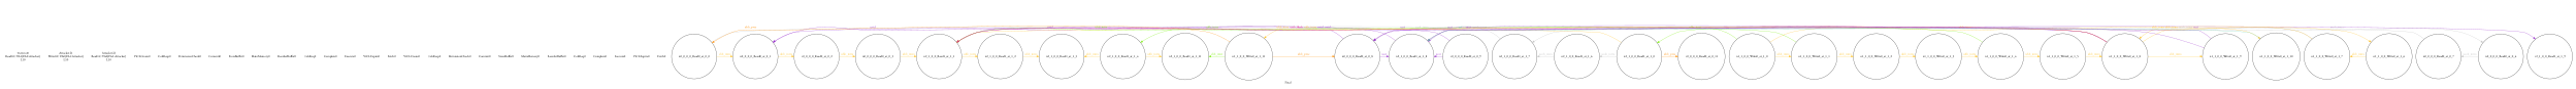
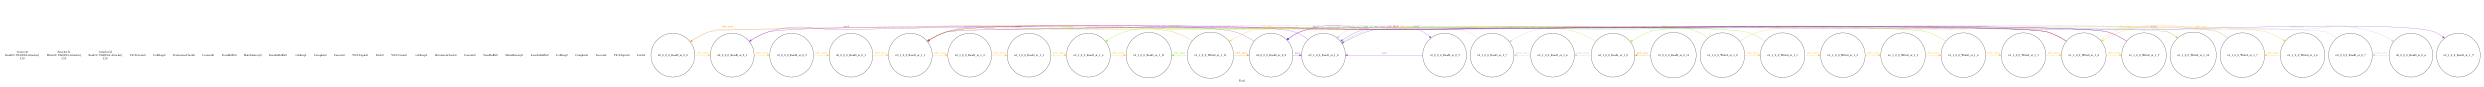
  digraph {
    fontname="EB Garamond"
    label=Final
    splines=true
    node [fontname="EB Garamond" shape=circle]
    edge [color=goldenrod1 constraint=false fontcolor=goldenrod1 fontname="EB Garamond"]
    n1 [label="Victim.I0\nRead0.C VA1(PA0:Attacker)\nL10\n" shape=none]
    n2 [label="Attacker.I1\nWrite0.C VA0(PA1:Attacker)\nL10\n" shape=none]
    n3 [label="Attacker.I2\nRead1.C VA0(PA1:Attacker)\nL10\n" shape=none]
    n4 [label=ViCLCreate0 shape=none]
    n5 [label=CohResp0 shape=none]
    n6 [label=PermissionCheck0 shape=none]
    n7 [label=Commit0 shape=none]
    n8 [label=StoreBuffer0 shape=none]
    n9 [label=MainMemory0 shape=none]
    n10 [label=ReorderBuffer0 shape=none]
    n11 [label=CohReq0 shape=none]
    n12 [label=Complete0 shape=none]
    n13 [label=Execute0 shape=none]
    n14 [label=ViCLExpire0 shape=none]
    n15 [label=Fetch0 shape=none]
    n16 [label=ViCLCreate0 shape=none]
    n17 [label=CohResp0 shape=none]
    n18 [label=PermissionCheck0 shape=none]
    n19 [label=Commit0 shape=none]
    n20 [label=StoreBuffer0 shape=none]
    n21 [label=MainMemory0 shape=none]
    n22 [label=ReorderBuffer0 shape=none]
    n23 [label=CohReq0 shape=none]
    n24 [label=Complete0 shape=none]
    n25 [label=Execute0 shape=none]
    n26 [label=ViCLExpire0 shape=none]
    n27 [label=Fetch0 shape=none]
    n0_0_0_0_Read0_at_0_0
    n0_0_0_0_Read0_at_0_1
    n0_0_0_0_Read0_at_0_6
    n0_0_0_0_Read0_at_0_2
    n0_0_0_0_Read0_at_0_9
    n0_0_0_0_Read0_at_0_7
    n0_0_0_0_Read0_at_0_3
    n2_1_0_0_Read1_at_1_8
    n2_1_0_0_Read1_at_1_1
    n0_0_0_0_Read0_at_0_11
    n2_1_0_0_Read1_at_1_0
    n0_0_0_0_Read0_at_0_8
    n2_1_0_0_Read1_at_1_6
    n2_1_0_0_Read1_at_1_2
    n2_1_0_0_Read1_at_1_9
    n2_1_0_0_Read1_at_1_7
    n2_1_0_0_Read1_at_1_3
    n2_1_0_0_Read1_at_1_4
    n2_1_0_0_Read1_at_1_11
    n1_1_0_0_Write0_at_1_0
    n1_1_0_0_Write0_at_1_1
    n1_1_0_0_Write0_at_1_6
    n1_1_0_0_Write0_at_1_2
    n1_1_0_0_Write0_at_1_7
    n1_1_0_0_Write0_at_1_3
    n1_1_0_0_Write0_at_1_4
    n1_1_0_0_Write0_at_1_5
    n1_1_0_0_Write0_at_1_8
    n1_1_0_0_Write0_at_1_9
    n1_1_0_0_Write0_at_1_10
    n1_1_0_0_Write0_at_1_11
    n0_0_0_0_Read0_at_0_0 -> n0_0_0_0_Read0_at_0_1 [label=uhb_intra]
    n0_0_0_0_Read0_at_0_0 -> n0_0_0_0_Read0_at_0_6 [color=gray fontcolor=gray label=ucoh_intra]
    n0_0_0_0_Read0_at_0_1 -> n0_0_0_0_Read0_at_0_2 [label=uhb_intra]
-   n0_0_0_0_Read0_at_0_9 -> n0_0_0_0_Read0_at_0_1 [color=darkorchid fontcolor=darkorchid label=uvicl]
+   n0_0_0_0_Read0_at_0_1 -> n0_0_0_0_Read0_at_0_9 [color=darkorchid fontcolor=darkorchid label=uvicl]
    n0_0_0_0_Read0_at_0_6 -> n0_0_0_0_Read0_at_0_7 [color=gray fontcolor=gray label=ucoh_intra]
    n0_0_0_0_Read0_at_0_2 -> n0_0_0_0_Read0_at_0_3 [label=uhb_intra]
    n0_0_0_0_Read0_at_0_9 -> n2_1_0_0_Read1_at_1_8 [color=darkorchid fontcolor=darkorchid label=ucci]
    n0_0_0_0_Read0_at_0_7 -> n0_0_0_0_Read0_at_0_8 [color=gray fontcolor=gray label=ucoh_intra]
    n0_0_0_0_Read0_at_0_3 -> n2_1_0_0_Read1_at_1_1 [label=uhb_intra]
    n2_1_0_0_Read1_at_1_8 -> n2_1_0_0_Read1_at_1_1 [color=darkorchid fontcolor=darkorchid label=uvicl]
    n2_1_0_0_Read1_at_1_1 -> n2_1_0_0_Read1_at_1_2 [label=uhb_intra]
    n2_1_0_0_Read1_at_1_1 -> n2_1_0_0_Read1_at_1_9 [color=darkorchid fontcolor=darkorchid label=uvicl]
-   n2_1_0_0_Read1_at_1_0 -> n0_0_0_0_Read0_at_0_11 [color=darkorange fontcolor=darkorange label=uhb_proc]
+   n0_0_0_0_Read0_at_0_11 -> n2_1_0_0_Read1_at_1_0 [color=darkorange fontcolor=darkorange label=uhb_proc]
    n2_1_0_0_Read1_at_1_0 -> n2_1_0_0_Read1_at_1_1 [label=uhb_intra]
    n2_1_0_0_Read1_at_1_0 -> n2_1_0_0_Read1_at_1_6 [color=gray fontcolor=gray label=ucoh_intra]
    n0_0_0_0_Read0_at_0_8 -> n0_0_0_0_Read0_at_0_1 [color=darkorchid fontcolor=darkorchid label=uvicl]
    n0_0_0_0_Read0_at_0_8 -> n2_1_0_0_Read1_at_1_8 [color=darkorchid fontcolor=darkorchid label=ucci]
    n2_1_0_0_Read1_at_1_6 -> n2_1_0_0_Read1_at_1_7 [color=gray fontcolor=gray label=ucoh_intra]
    n2_1_0_0_Read1_at_1_2 -> n2_1_0_0_Read1_at_1_3 [label=uhb_intra]
    n2_1_0_0_Read1_at_1_7 -> n2_1_0_0_Read1_at_1_8 [color=gray fontcolor=gray label=ucoh_intra]
-   n2_1_0_0_Read1_at_1_4 -> n2_1_0_0_Read1_at_1_3 [label=uhb_intra]
+   n2_1_0_0_Read1_at_1_3 -> n2_1_0_0_Read1_at_1_4 [label=uhb_intra]
    n2_1_0_0_Read1_at_1_4 -> n2_1_0_0_Read1_at_1_11 [label=uhb_intra]
    n1_1_0_0_Write0_at_1_0 -> n2_1_0_0_Read1_at_1_0 [color=chartreuse2 fontcolor=chartreuse2 label=uhb_inter]
    n1_1_0_0_Write0_at_1_0 -> n1_1_0_0_Write0_at_1_1 [label=uhb_intra]
    n1_1_0_0_Write0_at_1_0 -> n1_1_0_0_Write0_at_1_6 [label=uhb_intra]
    n1_1_0_0_Write0_at_1_1 -> n2_1_0_0_Read1_at_1_1 [color=chartreuse2 fontcolor=chartreuse2 label=uhb_inter]
    n1_1_0_0_Write0_at_1_1 -> n1_1_0_0_Write0_at_1_2 [label=uhb_intra]
    n1_1_0_0_Write0_at_1_6 -> n1_1_0_0_Write0_at_1_7 [label=uhb_intra]
    n1_1_0_0_Write0_at_1_2 -> n1_1_0_0_Write0_at_1_3 [label=uhb_intra]
    n1_1_0_0_Write0_at_1_7 -> n2_1_0_0_Read1_at_1_7 [color=gray fontcolor=gray label=ucoh_inter]
    n1_1_0_0_Write0_at_1_7 -> n1_1_0_0_Write0_at_1_8 [label=uhb_intra]
    n1_1_0_0_Write0_at_1_3 -> n1_1_0_0_Write0_at_1_4 [label=uhb_intra]
    n1_1_0_0_Write0_at_1_4 -> n2_1_0_0_Read1_at_1_4 [color=chartreuse2 fontcolor=chartreuse2 label=uhb_inter]
    n1_1_0_0_Write0_at_1_4 -> n1_1_0_0_Write0_at_1_5 [label=uhb_intra]
    n1_1_0_0_Write0_at_1_5 -> n1_1_0_0_Write0_at_1_8 [label=uhb_intra]
    n1_1_0_0_Write0_at_1_8 -> n2_1_0_0_Read1_at_1_8 [color=darkorchid fontcolor=darkorchid label=ucci]
    n1_1_0_0_Write0_at_1_8 -> n2_1_0_0_Read1_at_1_1 [color=deeppink2 fontcolor=deeppink2 label=ustb_flush]
    n1_1_0_0_Write0_at_1_8 -> n0_0_0_0_Read0_at_0_8 [color=darkorchid fontcolor=darkorchid label=ucci]
    n1_1_0_0_Write0_at_1_8 -> n1_1_0_0_Write0_at_1_9 [label=uhb_intra]
    n1_1_0_0_Write0_at_1_8 -> n1_1_0_0_Write0_at_1_10 [label=uhb_intra]
    n1_1_0_0_Write0_at_1_8 -> n1_1_0_0_Write0_at_1_11 [label=uhb_intra]
    n1_1_0_0_Write0_at_1_9 -> n2_1_0_0_Read1_at_1_8 [color=darkorchid fontcolor=darkorchid label=ucci]
    n1_1_0_0_Write0_at_1_9 -> n0_0_0_0_Read0_at_0_8 [color=darkorchid fontcolor=darkorchid label=ucci]
    n1_1_0_0_Write0_at_1_10 -> n2_1_0_0_Read1_at_1_8 [color=aquamarine3 fontcolor=aquamarine3 label=urf]
    n1_1_0_0_Write0_at_1_11 -> n0_0_0_0_Read0_at_0_0 [color=darkorange fontcolor=darkorange label=uhb_proc]
    n1_1_0_0_Write0_at_1_11 -> n0_0_0_0_Read0_at_0_8 [color=darkorange fontcolor=darkorange label=uhb_proc]
    n1_1_0_0_Write0_at_1_11 -> n2_1_0_0_Read1_at_1_11 [color=chartreuse2 fontcolor=chartreuse2 label=uhb_inter]
  }
